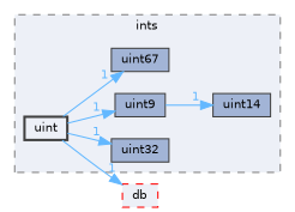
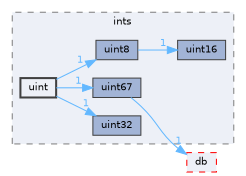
  digraph {
    compound=true
    rankdir=LR
    node [color=grey25 fillcolor="#a2b4d6" fontname=Helvetica fontsize=10 shape=box style=filled]
    edge [color=steelblue1 fontcolor=steelblue1 fontname=Helvetica fontsize=10 headlabel=1 labeldistance=1.5 labelfontname=Helvetica labelfontsize=10]
    n1 [height=0.2 label=uint32 width=0.4]
-   n2 [height=0.2 label=uint9 width=0.4]
+   n2 [height=0.2 label=uint8 width=0.4]
    n3 [height=0.2 label=uint67 width=0.4]
-   n4 [height=0.2 label=uint14 width=0.4]
+   n4 [height=0.2 label=uint16 width=0.4]
    n5 [fillcolor="#edf0f7" height=0.2 label=uint style="filled,bold" width=0.4]
    n6 [color=red fillcolor="#edf0f7" height=0.2 label=db style="filled,dashed" width=0.4]
    subgraph cluster_1 {
      bgcolor="#edf0f7"
      fontname=Helvetica
      fontsize=10
      label=ints
      pencolor=grey50
      style="filled,dashed"
      n1
      n2
      n3
      n4
      n5
    }
    n2 -> n4
    n5 -> n1
    n5 -> n2
    n5 -> n3
-   n5 -> n6
+   n3 -> n6
  }
